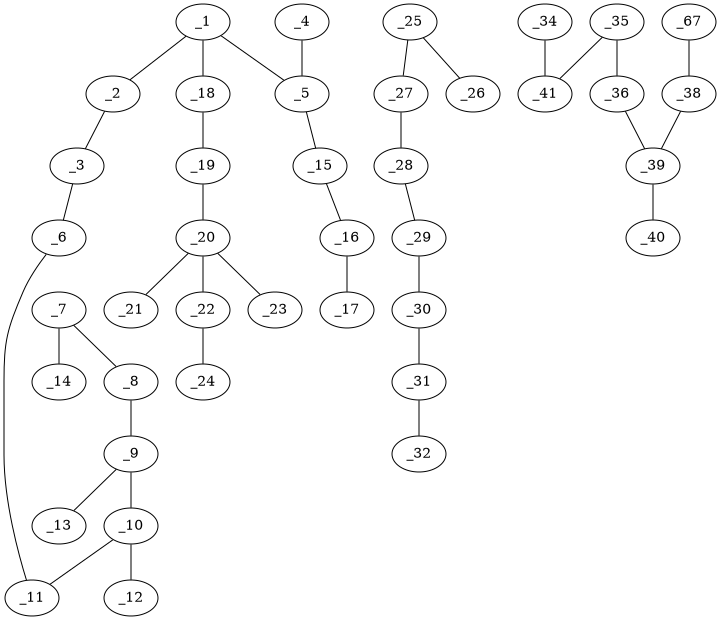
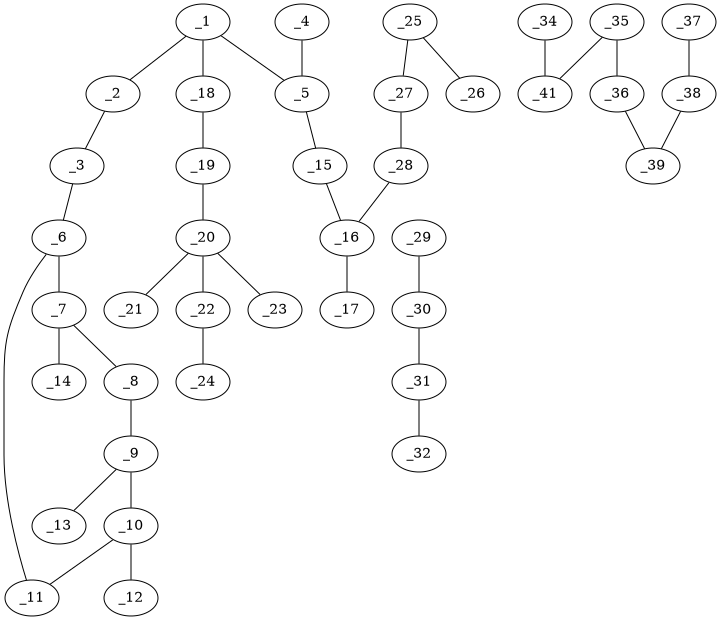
  graph {
    node [charge=0 chem=1 symbol="C  " x=11.5871 y=0.1992]
    edge [valence=1]
    _1 [x=11.0871]
    _2 [chem=2 symbol="O  " x=10.7781 y=-0.7519]
    _5 [x=12.0871]
    _18 [x=10.4993 y=1.0082]
    _3 [y=-1.3397]
    _15 [chem=4 symbol="N  " x=12.6749 y=1.0082]
    _19 [chem=2 symbol="O  " x=9.5048 y=0.9037]
    _6 [chem=4 symbol="N  " y=-2.3397]
    _16 [charge=1 chem=4 symbol="N  " x=13.6694 y=0.9036]
    _20 [chem=6 symbol="P  " x=8.917 y=1.7127]
    _4 [x=12.3961 y=-0.7519]
    _7 [x=10.721 y=-2.8397]
    _11 [x=12.4531 y=-2.8397]
    _8 [chem=4 symbol="N  " x=10.721 y=-3.8397]
    _14 [chem=2 symbol="O  " x=9.855 y=-2.3397]
    _17 [charge=-1 chem=4 symbol="N  " x=14.6639 y=0.7991]
    _9 [y=-4.3397]
    _10 [x=12.4531 y=-3.8397]
    _13 [chem=2 symbol="O  " y=-5.3397]
    _12 [x=13.3191 y=-4.3397]
    _21 [chem=2 symbol="O  " x=9.726 y=2.3005]
    _22 [chem=2 symbol="O  " x=8.3292 y=2.5217]
    _23 [chem=2 symbol="O  " x=8.108 y=1.1249]
    _24 [x=7.3347 y=2.4172]
    _25 [x=6.7469 y=3.2262]
    _26 [chem=2 symbol="O  " x=7.1537 y=4.1397]
    _27 [x=5.7524 y=3.1217]
    _41 [x=7.4035 y=-0.4574]
    _28 [x=5.1646 y=3.9307]
    _29 [x=4.1701 y=3.8262]
    _30 [x=3.5823 y=4.6352]
    _31 [x=2.5878 y=4.5307]
    _32 [x=2 y=5.3397]
    _34 [chem=2 symbol="O  " x=7.508 y=-1.4519]
    _35 [x=6.4899 y=-0.0507]
    _36 [x=5.6809 y=-0.6384]
    _39 [x=3.0448 y=-0.4127]
-   _37 [x=4.7674 y=-0.2317 label=_67]
+   _37 [x=4.7674 y=-0.2317]
    _38 [x=3.9584 y=-0.8195]
-   _40 [x=2.2358 y=-1.0005]
    _1 -- _2
    _1 -- _5
    _1 -- _18
    _2 -- _3
    _5 -- _15
    _18 -- _19
    _3 -- _6
    _15 -- _16 [valence=2]
    _19 -- _20
+   _6 -- _7
    _6 -- _11
    _16 -- _17 [valence=2]
    _20 -- _21 [valence=2]
    _20 -- _22
    _20 -- _23
    _4 -- _5
    _7 -- _8
    _7 -- _14 [valence=2]
    _8 -- _9
    _9 -- _10
    _9 -- _13 [valence=2]
    _10 -- _11 [valence=2]
    _10 -- _12
    _22 -- _24
    _25 -- _26 [valence=2]
    _25 -- _27
    _27 -- _28
-   _28 -- _29
+   _28 -- _16
    _29 -- _30
    _30 -- _31
    _31 -- _32
    _34 -- _41 [valence=2]
    _35 -- _41
    _35 -- _36
    _36 -- _39
-   _39 -- _40
    _37 -- _38
    _38 -- _39
  }
